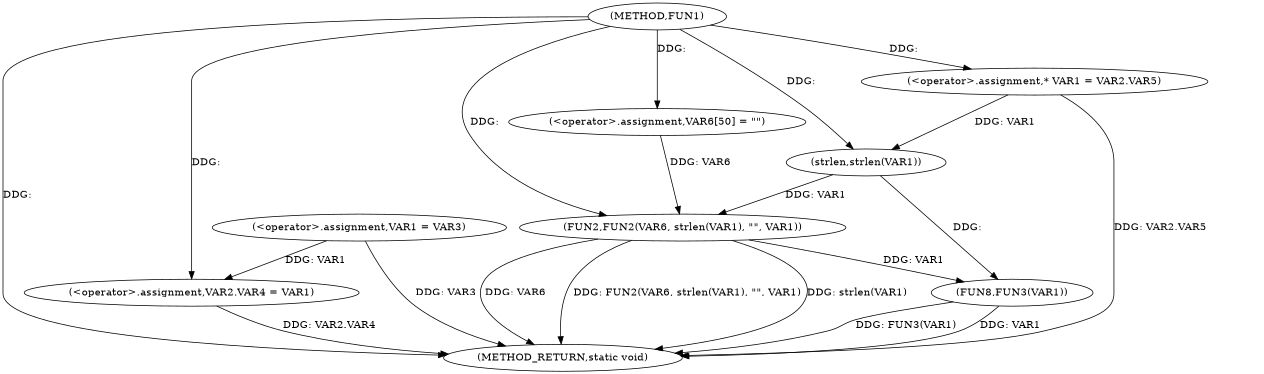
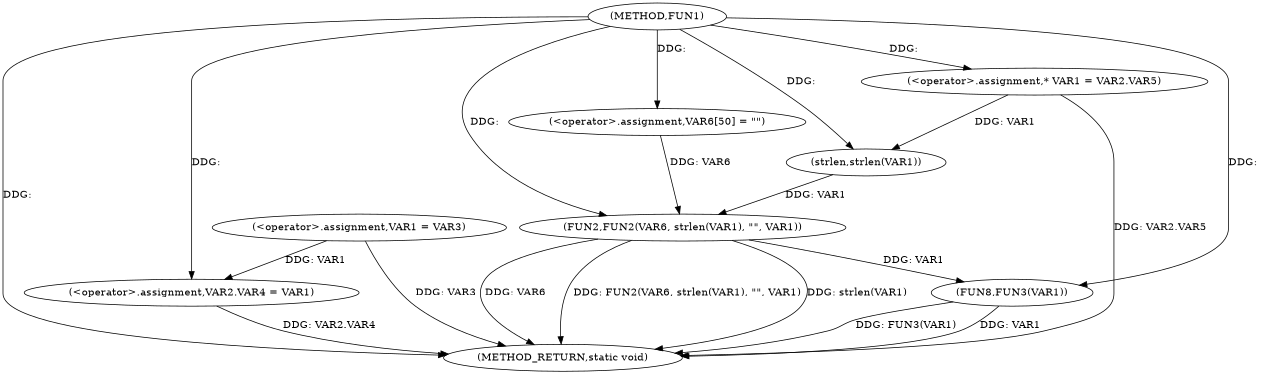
  digraph {
    n1 [label="(METHOD,FUN1)"]
    n2 [label="(<operator>.assignment,VAR2.VAR4 = VAR1)"]
    n3 [label="(<operator>.assignment,* VAR1 = VAR2.VAR5)"]
    n4 [label="(<operator>.assignment,VAR6[50] = \"\")"]
    n5 [label="(FUN2,FUN2(VAR6, strlen(VAR1), \"\", VAR1))"]
    n6 [label="(strlen,strlen(VAR1))"]
    n7 [label="(FUN8,FUN3(VAR1))"]
    n8 [label="(METHOD_RETURN,static void)"]
    n9 [label="(<operator>.assignment,VAR1 = VAR3)"]
    n1 -> n2 [label="DDG: "]
    n1 -> n3 [label="DDG: "]
    n1 -> n4 [label="DDG: "]
    n1 -> n5 [label="DDG: "]
    n1 -> n6 [label="DDG: "]
-   n6 -> n7 [label="DDG: "]
+   n1 -> n7 [label="DDG: "]
    n1 -> n8 [label="DDG: "]
    n2 -> n8 [label="DDG: VAR2.VAR4"]
    n3 -> n6 [label="DDG: VAR1"]
    n3 -> n8 [label="DDG: VAR2.VAR5"]
    n4 -> n5 [label="DDG: VAR6"]
    n5 -> n7 [label="DDG: VAR1"]
    n5 -> n8 [label="DDG: VAR6"]
    n5 -> n8 [label="DDG: FUN2(VAR6, strlen(VAR1), \"\", VAR1)"]
    n5 -> n8 [label="DDG: strlen(VAR1)"]
    n6 -> n5 [label="DDG: VAR1"]
    n7 -> n8 [label="DDG: VAR1"]
    n7 -> n8 [label="DDG: FUN3(VAR1)"]
    n9 -> n2 [label="DDG: VAR1"]
    n9 -> n8 [label="DDG: VAR3"]
  }
